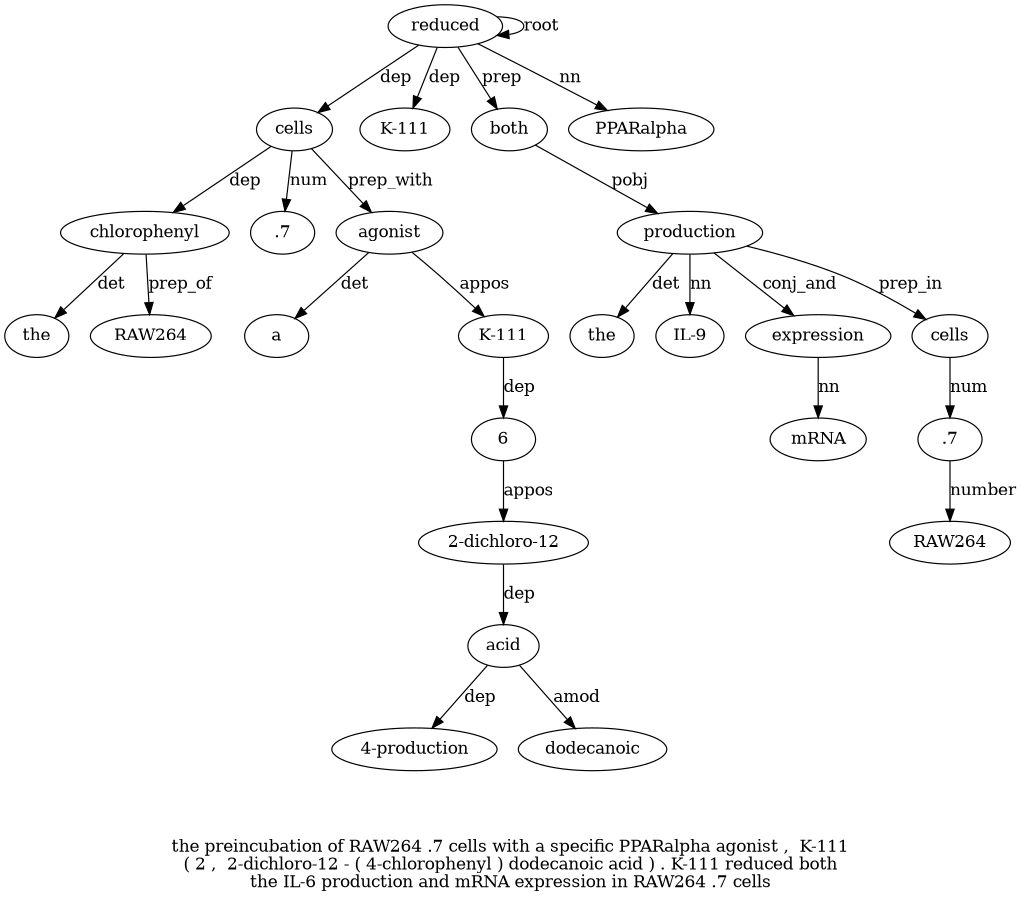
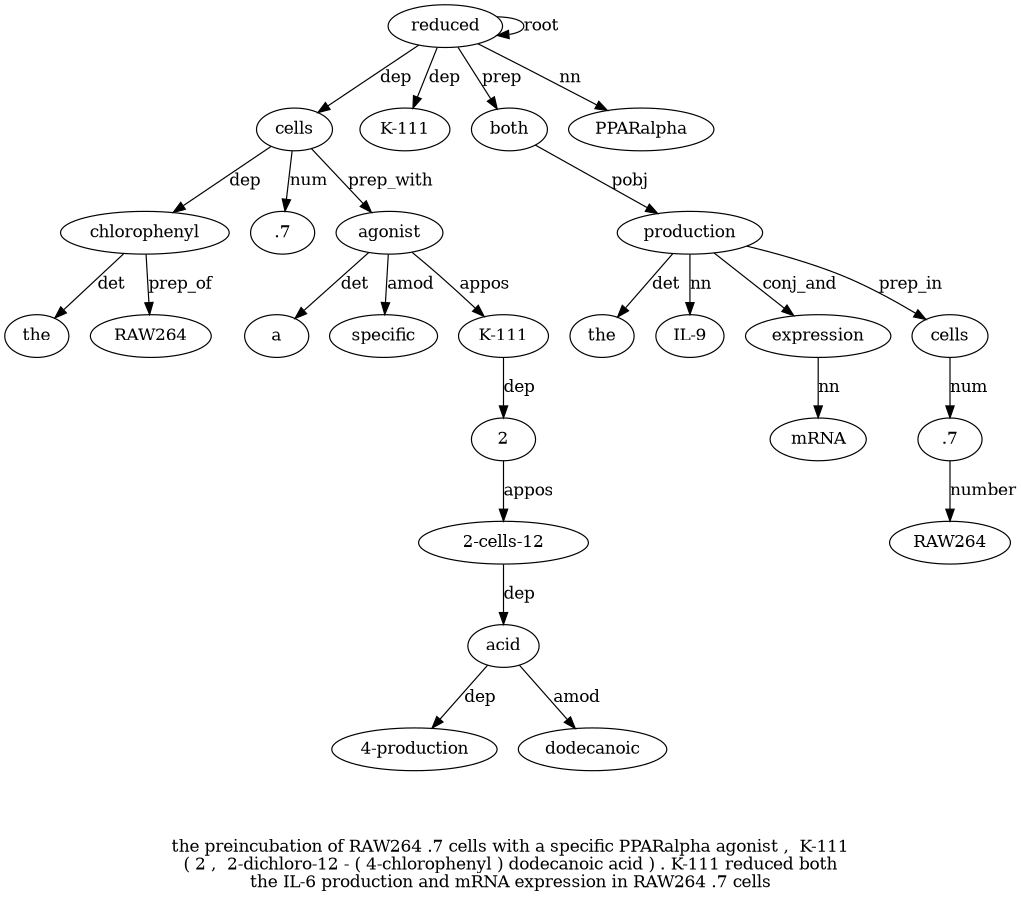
  digraph {
    label="the preincubation of RAW264 .7 cells with a specific PPARalpha agonist ,  K-111\n( 2 ,  2-dichloro-12 - ( 4-chlorophenyl ) dodecanoic acid ) . K-111 reduced both\nthe IL-6 production and mRNA expression in RAW264 .7 cells"
    node [fillcolor=white style=filled]
    n1 [label=chlorophenyl]
    n2 [label=the]
    n3 [label=RAW264]
    n4 [label=cells]
    n5 [label=.7]
    n6 [label=agonist]
    n7 [label=a]
+   n8 [label=specific]
    n9 [label="K-111"]
    n10 [label=reduced]
    n11 [label="K-111"]
    n12 [label=both]
    n13 [label=PPARalpha]
    n14 [label=production]
-   n15 [label=6]
-   n16 [label="2-dichloro-12"]
+   n15 [label=2]
+   n16 [label="2-cells-12"]
    n17 [label=acid]
    n18 [label="4-production"]
    n19 [label=dodecanoic]
    n20 [label=the]
    n21 [label="IL-9"]
    n22 [label=expression]
    n23 [label=cells]
    n24 [label=mRNA]
    n25 [label=.7]
    n26 [label=RAW264]
    n1 -> n2 [label=det]
    n1 -> n3 [label=prep_of]
    n4 -> n1 [label=dep]
    n4 -> n5 [label=num]
    n4 -> n6 [label=prep_with]
    n6 -> n7 [label=det]
+   n6 -> n8 [label=amod]
    n6 -> n9 [label=appos]
    n9 -> n15 [label=dep]
    n10 -> n4 [label=dep]
    n10 -> n10 [label=root]
    n10 -> n11 [label=dep]
    n10 -> n12 [label=prep]
    n10 -> n13 [label=nn]
    n12 -> n14 [label=pobj]
    n14 -> n20 [label=det]
    n14 -> n21 [label=nn]
    n14 -> n22 [label=conj_and]
    n14 -> n23 [label=prep_in]
    n15 -> n16 [label=appos]
    n16 -> n17 [label=dep]
    n17 -> n18 [label=dep]
    n17 -> n19 [label=amod]
    n22 -> n24 [label=nn]
    n23 -> n25 [label=num]
    n25 -> n26 [label=number]
  }
